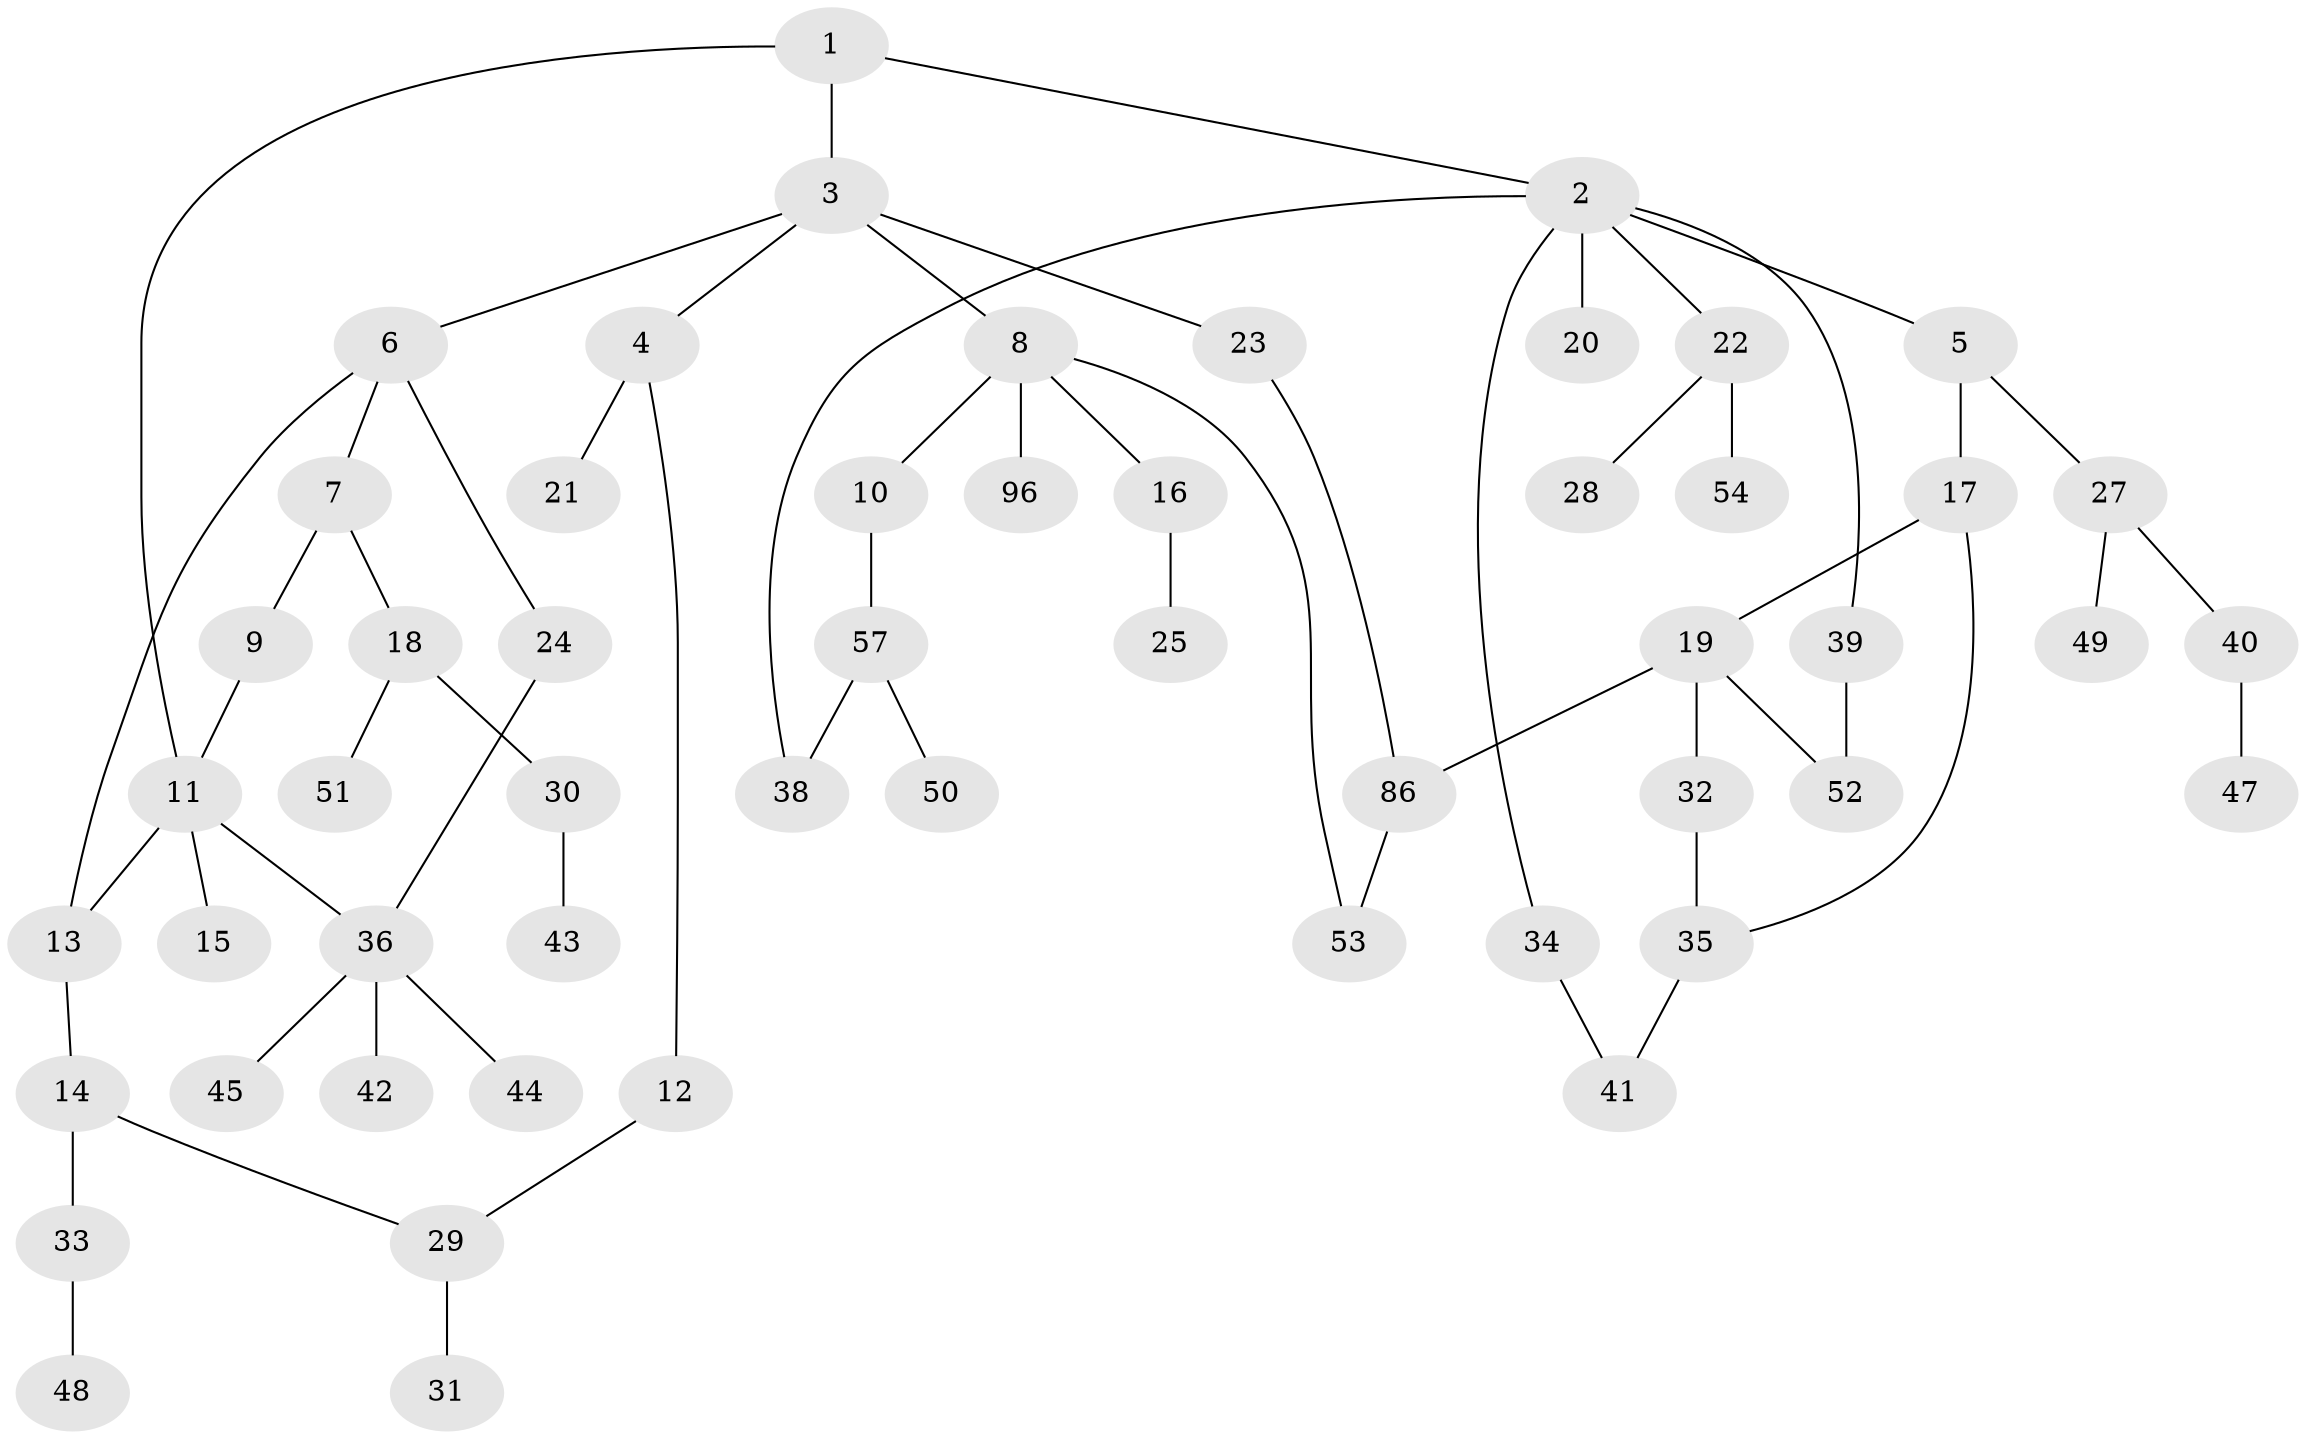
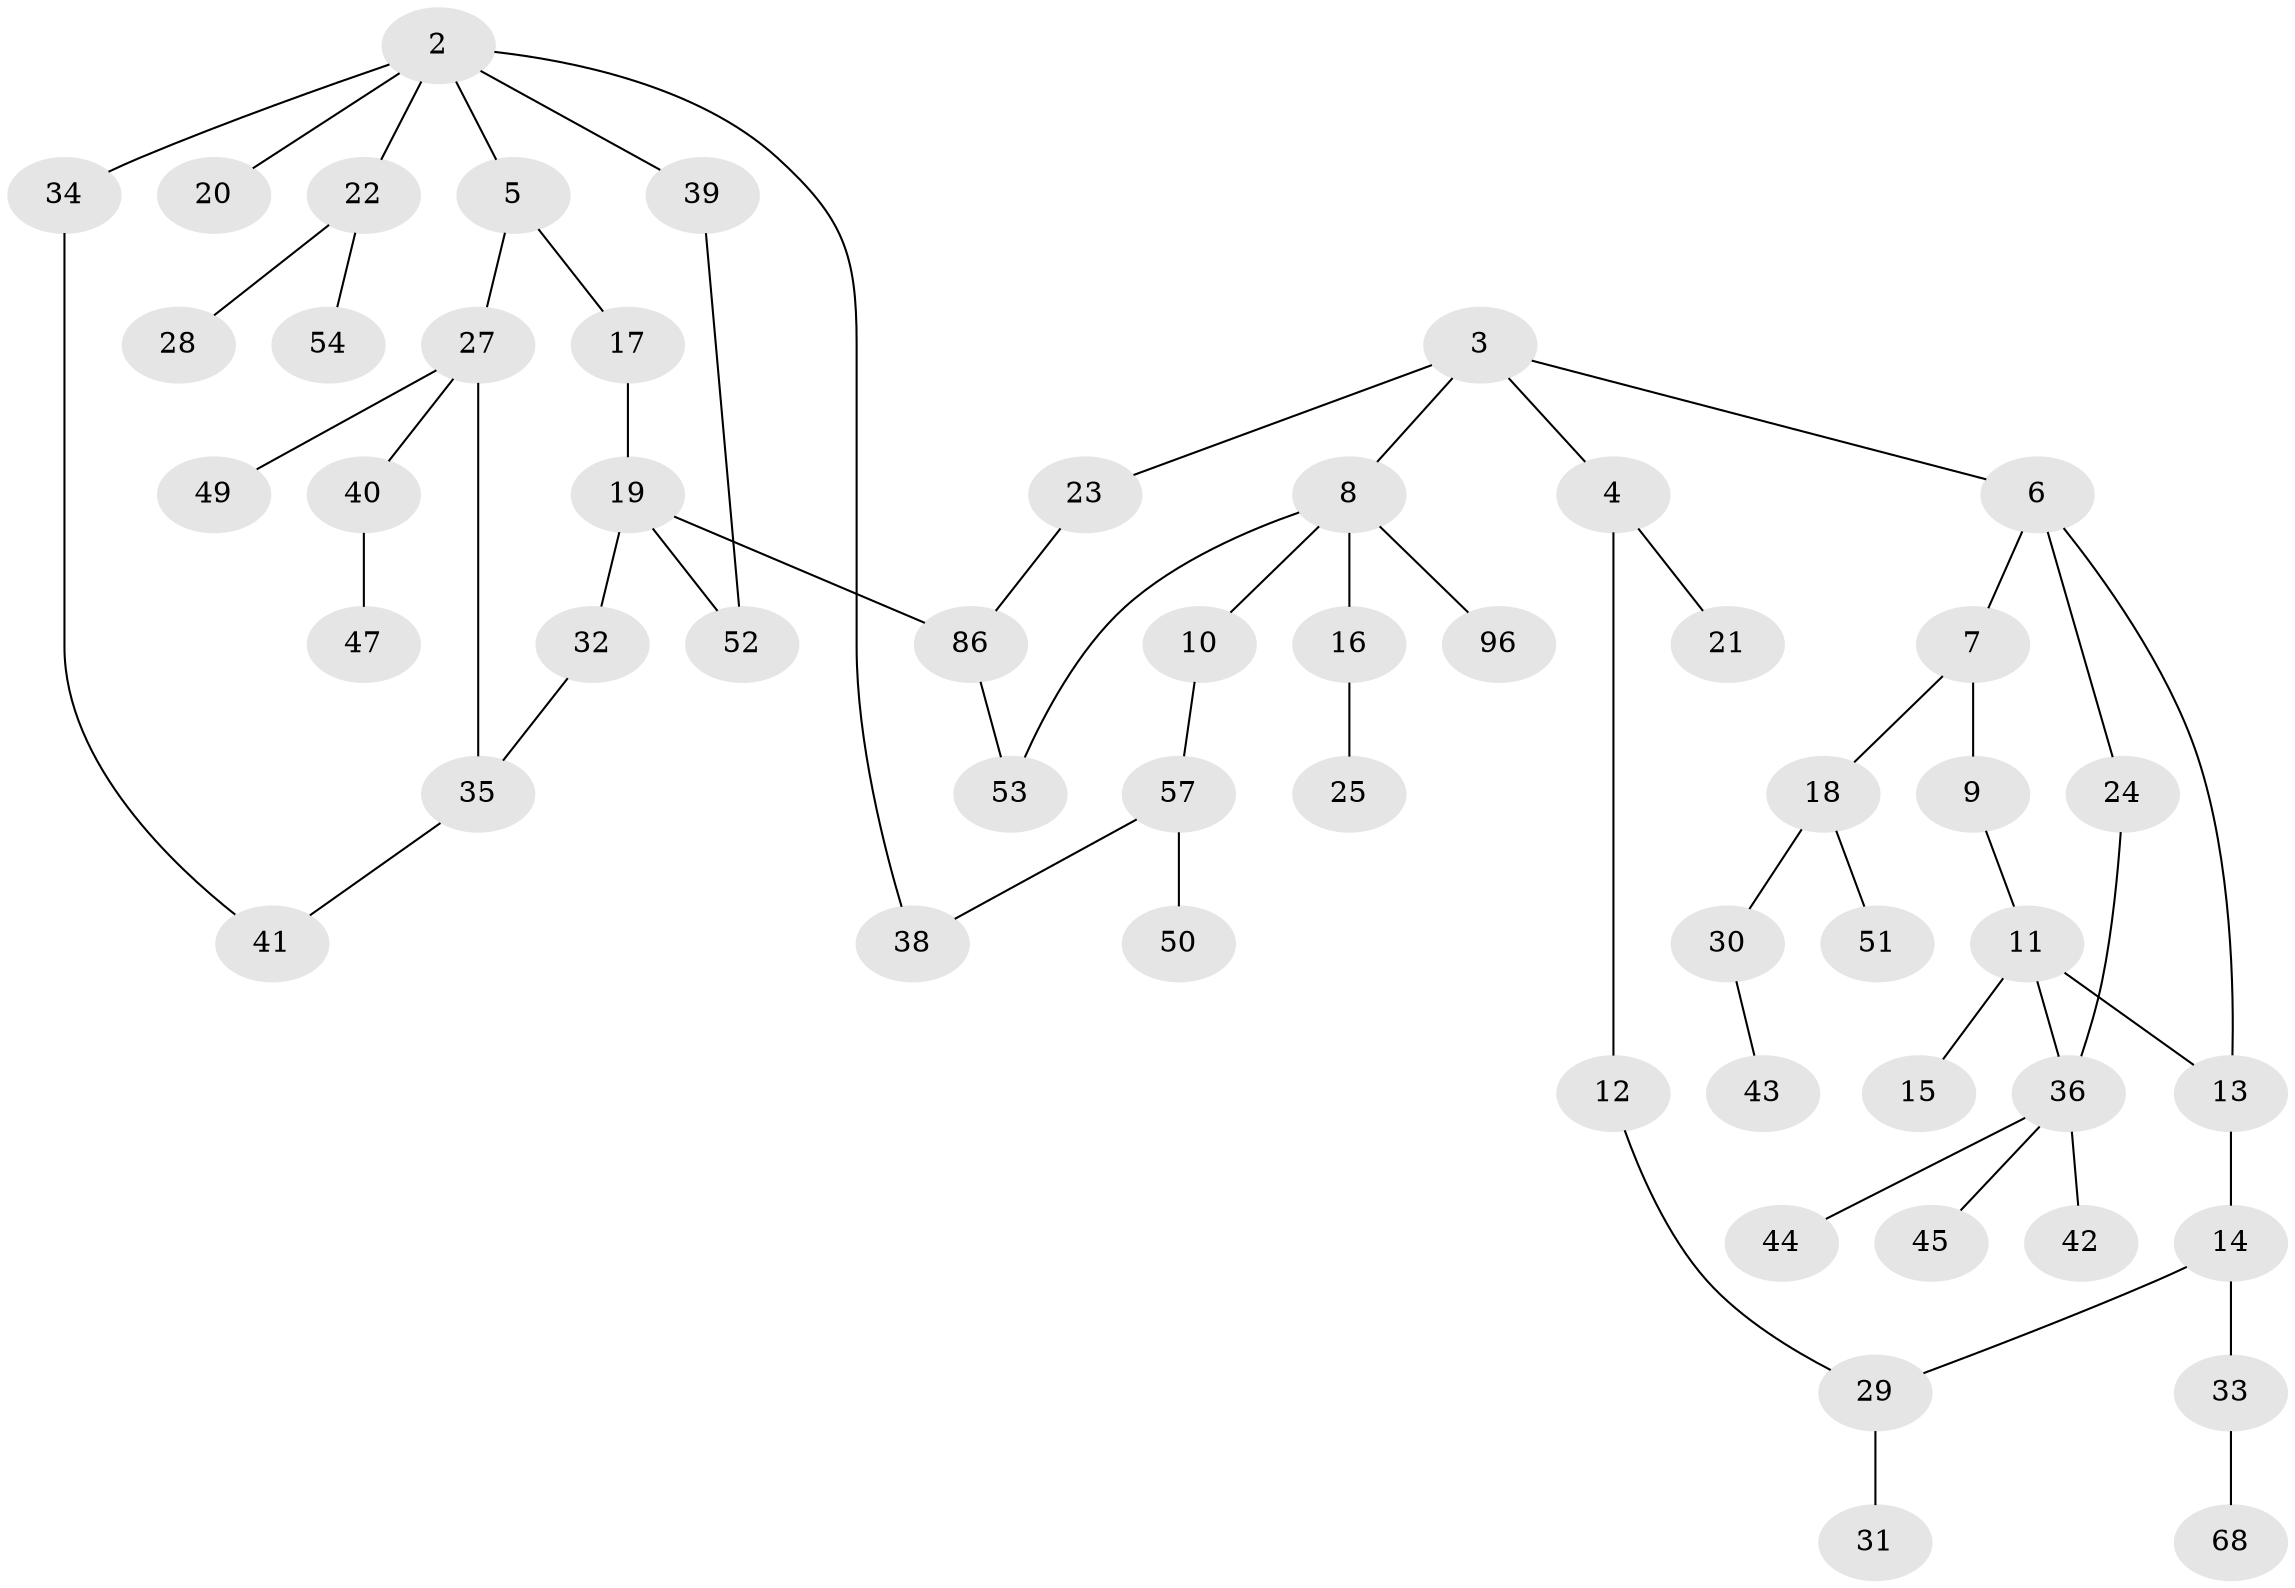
  graph {
    node [color=gray90 style=filled]
-   1
    2
    3
    11
    5
    20
    22
    34
    38
    39
    4
    6
    8
    23
    13
    15
    36
    17
    27
    28
    54
    41
    52
    12
    21
    7
    24
    10
    16
    n30 [label=96]
    53
    n32 [label=86]
    29
    19
    35
    40
    49
    9
    18
    14
    30
    51
    n43 [label=57]
    25
    50
    42
    44
    45
    31
    33
-   48
+   48 [label=68]
    32
    43
    47
-   1 -- 2
-   1 -- 3
-   1 -- 11
    2 -- 5
    2 -- 20
    2 -- 22
    2 -- 34
    2 -- 38
    2 -- 39
    3 -- 4
    3 -- 6
    3 -- 8
    3 -- 23
    11 -- 13
    11 -- 15
    11 -- 36
    5 -- 17
    5 -- 27
    22 -- 28
    22 -- 54
    34 -- 41
    39 -- 52
    4 -- 12
    4 -- 21
    6 -- 13
    6 -- 7
    6 -- 24
    8 -- 10
    8 -- 16
    8 -- n30
    8 -- 53
    23 -- n32
    13 -- 14
    36 -- 42
    36 -- 44
    36 -- 45
    17 -- 19
-   17 -- 35
+   27 -- 35
    27 -- 40
    27 -- 49
    12 -- 29
    7 -- 9
    7 -- 18
    24 -- 36
    10 -- n43
    16 -- 25
    n32 -- 53
    29 -- 31
    19 -- 52
    19 -- n32
    19 -- 32
    35 -- 41
    40 -- 47
    9 -- 11
    18 -- 30
    18 -- 51
    14 -- 29
    14 -- 33
    30 -- 43
    n43 -- 38
    n43 -- 50
    33 -- 48
    32 -- 35
  }
